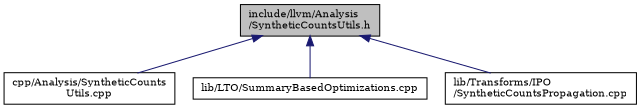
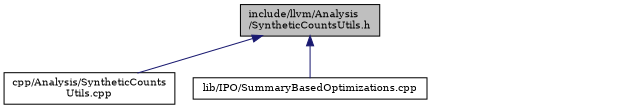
  digraph {
    fontname="DejaVu Serif"
    node [color=black fontname="DejaVu Serif" fontsize=10 shape=record]
    edge [color=midnightblue dir=back fontname="DejaVu Serif" fontsize=10 labelfontname=Helvetica labelfontsize=10 style=solid]
    n1 [fillcolor=grey75 fontcolor=black height=0.2 label="include/llvm/Analysis\l/SyntheticCountsUtils.h" style=filled width=0.4]
    n2 [height=0.2 label="cpp/Analysis/SyntheticCounts\lUtils.cpp" width=0.4]
-   n3 [height=0.2 label="lib/LTO/SummaryBasedOptimizations.cpp" width=0.4]
-   n4 [height=0.2 label="lib/Transforms/IPO\l/SyntheticCountsPropagation.cpp" width=0.4]
+   n3 [height=0.2 label="lib/IPO/SummaryBasedOptimizations.cpp" width=0.4]
    n1 -> n2
    n1 -> n3
-   n1 -> n4
  }
